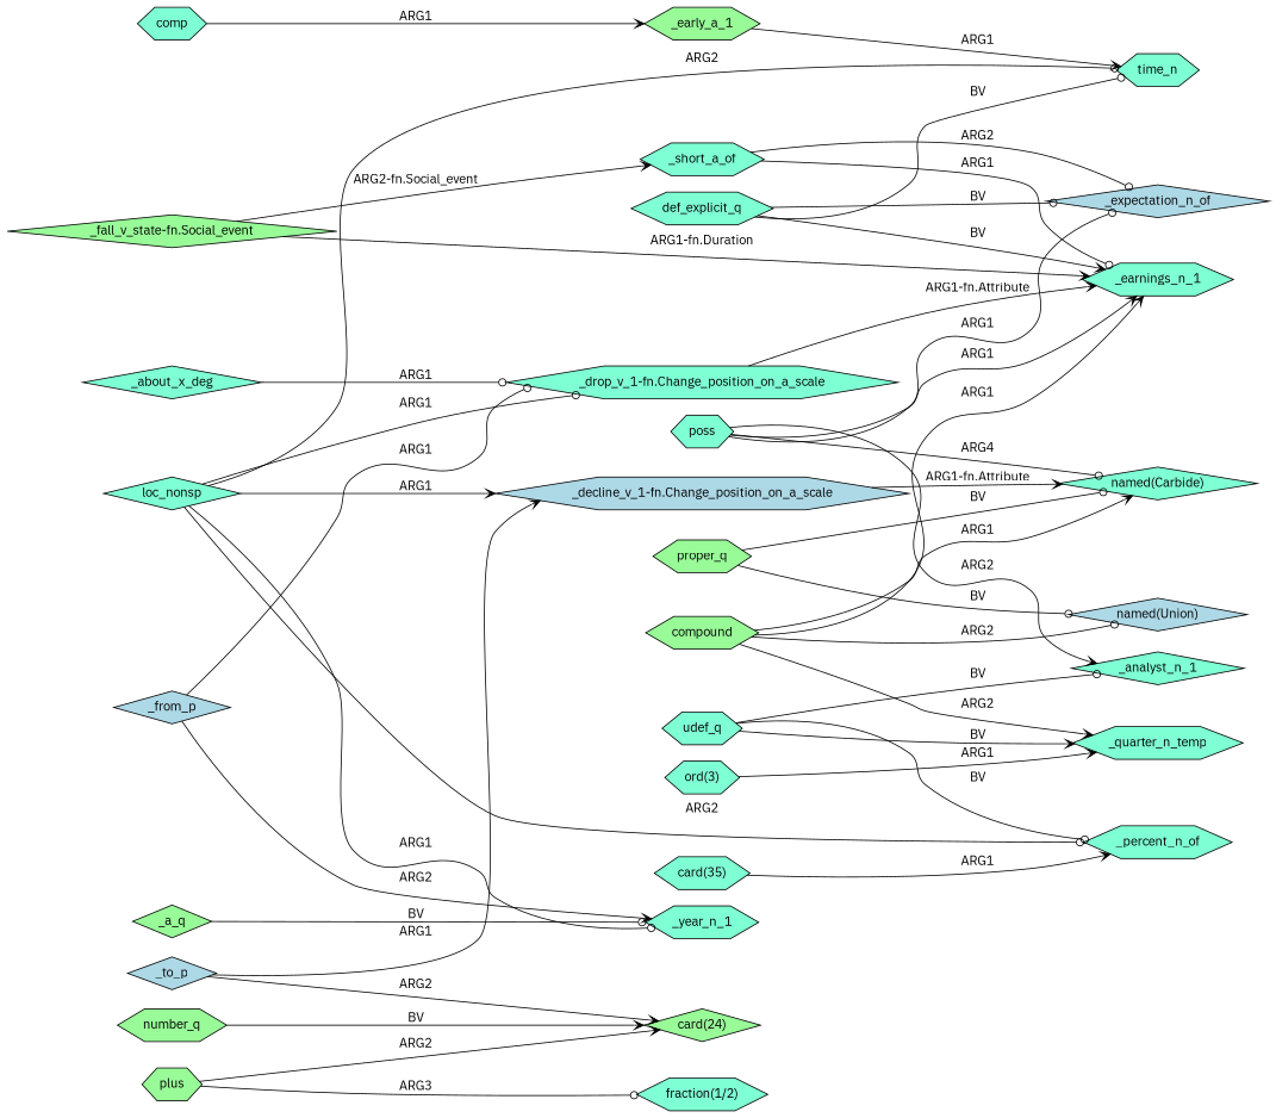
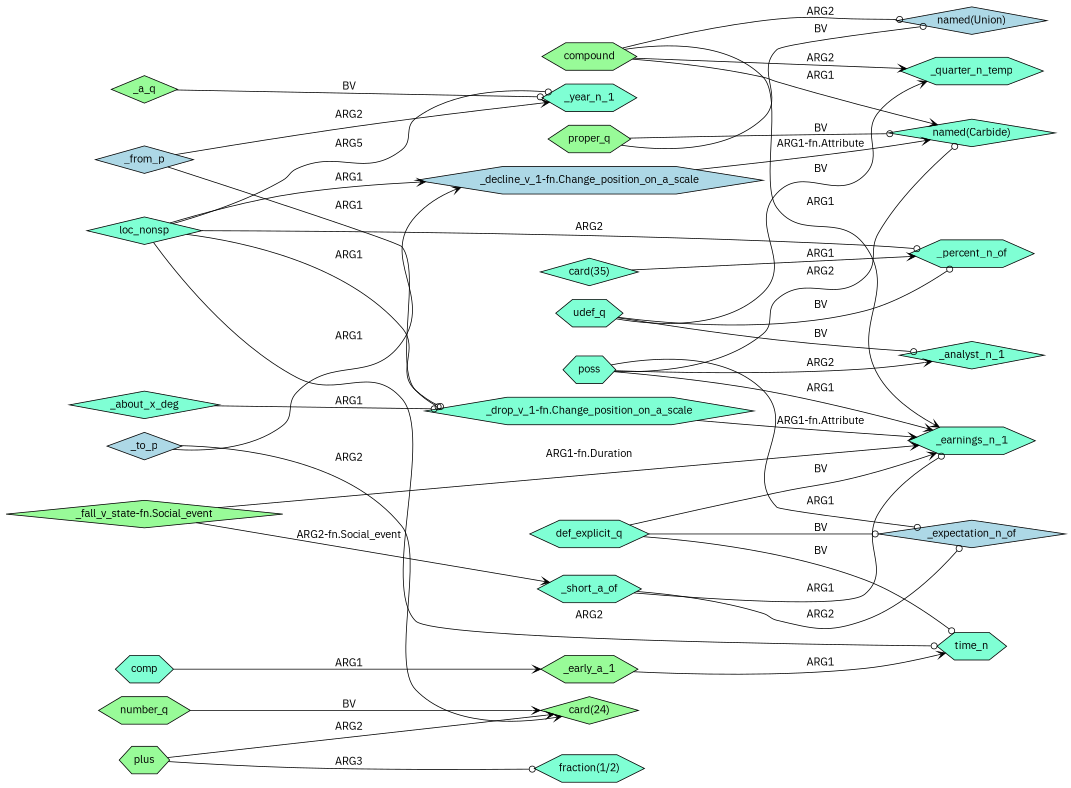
  digraph {
    fontname="IBM Plex Sans"
    rankdir=LR
    node [fillcolor=aquamarine fontname="IBM Plex Sans" shape=hexagon style=filled]
    edge [arrowhead=vee fontname="IBM Plex Sans"]
    _early_a_1 [fillcolor=palegreen]
    time_n
    _to_p [fillcolor=lightblue shape=diamond]
    "card(24)" [fillcolor=palegreen shape=diamond]
    "_decline_v_1-fn.Change_position_on_a_scale" [fillcolor=lightblue]
    "named(Carbide)" [shape=diamond]
    "_fall_v_state-fn.Social_event" [fillcolor=palegreen shape=diamond]
    _earnings_n_1
    _short_a_of
    _expectation_n_of [fillcolor=lightblue shape=diamond]
    proper_q [fillcolor=palegreen]
    "named(Union)" [fillcolor=lightblue shape=diamond]
-   "ord(3)"
    _quarter_n_temp
    loc_nonsp [shape=diamond]
    _year_n_1
    "_drop_v_1-fn.Change_position_on_a_scale"
    _percent_n_of
    udef_q
    _analyst_n_1 [shape=diamond]
    compound [fillcolor=palegreen]
    plus [fillcolor=palegreen]
    "fraction(1/2)"
    comp
    _a_q [fillcolor=palegreen shape=diamond]
-   "card(35)"
+   "card(35)" [shape=diamond]
    _from_p [fillcolor=lightblue shape=diamond]
    poss
    def_explicit_q
    _about_x_deg [shape=diamond]
    number_q [fillcolor=palegreen]
    _early_a_1 -> time_n [label=ARG1]
    _to_p -> "card(24)" [label=ARG2]
    _to_p -> "_decline_v_1-fn.Change_position_on_a_scale" [label=ARG1]
    "_decline_v_1-fn.Change_position_on_a_scale" -> "named(Carbide)" [label="ARG1-fn.Attribute"]
    "_fall_v_state-fn.Social_event" -> _earnings_n_1 [label="ARG1-fn.Duration"]
    "_fall_v_state-fn.Social_event" -> _short_a_of [label="ARG2-fn.Social_event"]
    _short_a_of -> _earnings_n_1 [arrowhead=odot label=ARG1]
    _short_a_of -> _expectation_n_of [arrowhead=odot label=ARG2]
    proper_q -> "named(Carbide)" [arrowhead=odot label=BV]
    proper_q -> "named(Union)" [arrowhead=odot label=BV]
-   "ord(3)" -> _quarter_n_temp [label=ARG1]
    loc_nonsp -> time_n [arrowhead=odot label=ARG2]
    loc_nonsp -> "_decline_v_1-fn.Change_position_on_a_scale" [label=ARG1]
-   loc_nonsp -> _year_n_1 [arrowhead=odot label=ARG1]
+   loc_nonsp -> _year_n_1 [arrowhead=odot label=ARG5]
    loc_nonsp -> "_drop_v_1-fn.Change_position_on_a_scale" [arrowhead=odot label=ARG1]
    loc_nonsp -> _percent_n_of [arrowhead=odot label=ARG2]
    "_drop_v_1-fn.Change_position_on_a_scale" -> _earnings_n_1 [label="ARG1-fn.Attribute"]
    udef_q -> _quarter_n_temp [label=BV]
    udef_q -> _percent_n_of [arrowhead=odot label=BV]
    udef_q -> _analyst_n_1 [arrowhead=odot label=BV]
    compound -> "named(Carbide)" [label=ARG1]
    compound -> _earnings_n_1 [label=ARG1]
    compound -> "named(Union)" [arrowhead=odot label=ARG2]
    compound -> _quarter_n_temp [label=ARG2]
    plus -> "card(24)" [label=ARG2]
    plus -> "fraction(1/2)" [arrowhead=odot label=ARG3]
    comp -> _early_a_1 [label=ARG1]
    _a_q -> _year_n_1 [arrowhead=odot label=BV]
    "card(35)" -> _percent_n_of [label=ARG1]
    _from_p -> _year_n_1 [label=ARG2]
    _from_p -> "_drop_v_1-fn.Change_position_on_a_scale" [arrowhead=odot label=ARG1]
-   poss -> "named(Carbide)" [arrowhead=odot label=ARG4]
+   poss -> "named(Carbide)" [arrowhead=odot label=ARG2]
    poss -> _earnings_n_1 [label=ARG1]
    poss -> _expectation_n_of [arrowhead=odot label=ARG1]
    poss -> _analyst_n_1 [label=ARG2]
    def_explicit_q -> time_n [arrowhead=odot label=BV]
    def_explicit_q -> _earnings_n_1 [label=BV]
    def_explicit_q -> _expectation_n_of [arrowhead=odot label=BV]
    _about_x_deg -> "_drop_v_1-fn.Change_position_on_a_scale" [arrowhead=odot label=ARG1]
    number_q -> "card(24)" [label=BV]
  }
